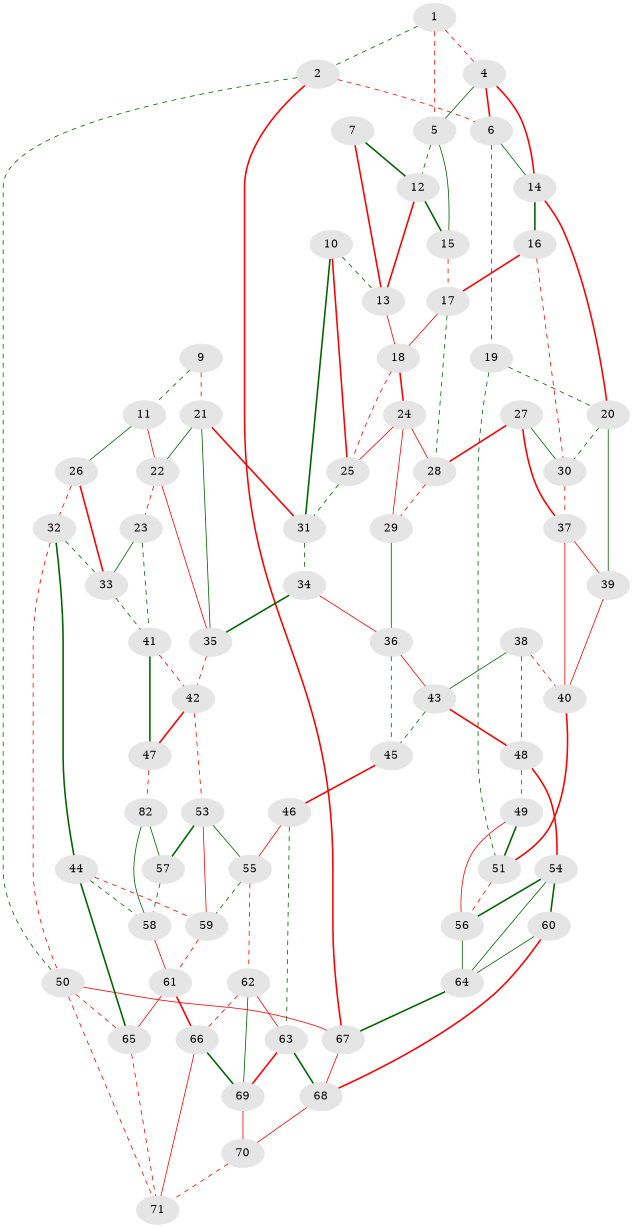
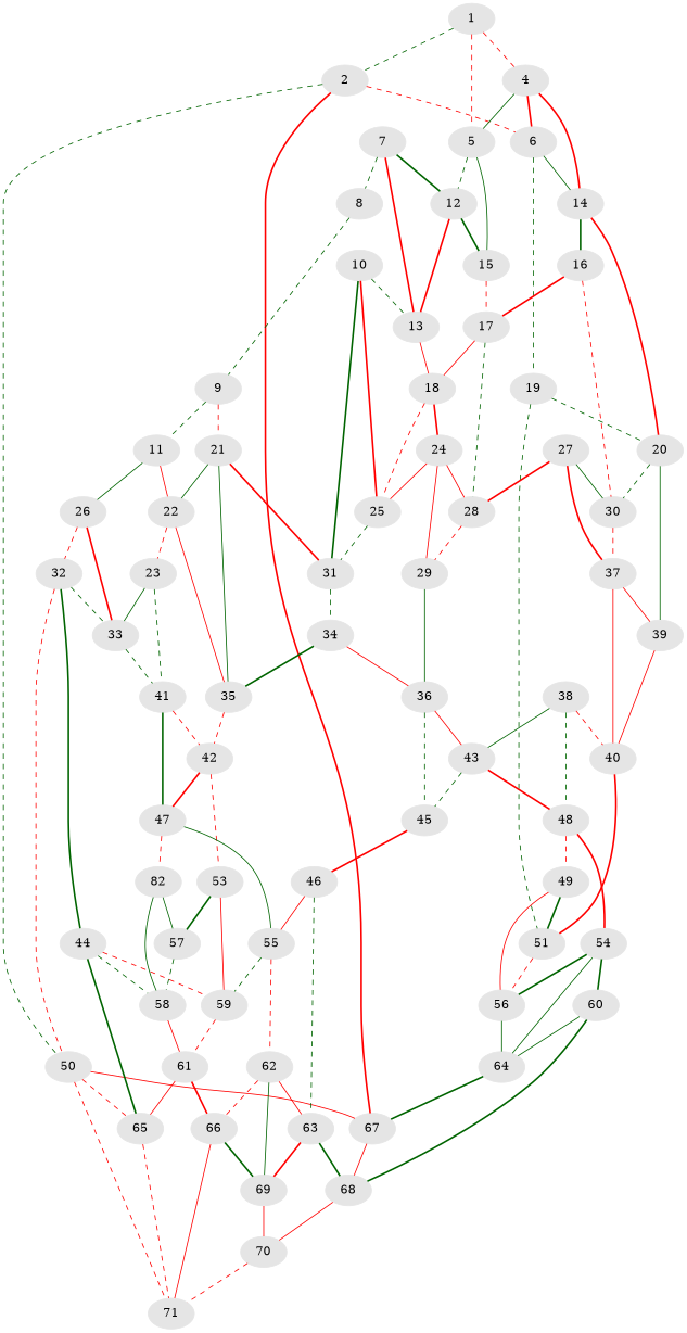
  graph {
    node [color=gray90 style=filled]
    edge [color=red style=dashed weight=1.0]
    1
    2
    4
    5
    6
    50
    67
    14
    12
    15
    19
    65
    71
    68
+   8
    9
    11
    21
    16
    20
    13
    17
    51
    7
    18
    22
    26
    31
    35
    10
    25
    34
    23
    33
    32
    24
    30
    39
    28
    37
    29
    56
    40
    42
    41
    47
    36
    44
    27
    43
    45
    58
    59
    53
    48
    46
    38
    49
    54
    n60 [label=82]
    55
    57
    61
    63
    60
    64
    62
    69
    66
    70
    1 -- 2 [color=darkgreen]
    1 -- 4
    1 -- 5
    2 -- 6
    2 -- 50 [color=darkgreen]
    2 -- 67 [style=bold]
    4 -- 5 [color=darkgreen style=solid]
    4 -- 6 [style=bold]
    4 -- 14 [style=bold]
    5 -- 12 [color=darkgreen]
    5 -- 15 [color=darkgreen style=solid]
    6 -- 14 [color=darkgreen style=solid]
    6 -- 19 [color=darkgreen]
    50 -- 67 [style=solid]
    50 -- 65
    50 -- 71
    67 -- 68 [style=solid]
    14 -- 16 [color=darkgreen style=bold]
    14 -- 20 [style=bold]
    12 -- 15 [color=darkgreen style=bold]
    12 -- 13 [style=bold]
    15 -- 17
    19 -- 20 [color=darkgreen]
    19 -- 51 [color=darkgreen]
    65 -- 71
    68 -- 70 [style=solid]
+   8 -- 9 [color=darkgreen]
    9 -- 11 [color=darkgreen]
    9 -- 21
    11 -- 22 [style=solid]
    11 -- 26 [color=darkgreen style=solid]
    21 -- 22 [color=darkgreen style=solid]
    21 -- 31 [style=bold]
    21 -- 35 [color=darkgreen style=solid]
    16 -- 17 [style=bold]
    16 -- 30
    20 -- 30 [color=darkgreen]
    20 -- 39 [color=darkgreen style=solid]
    13 -- 18 [style=solid]
    17 -- 18 [style=solid]
    17 -- 28 [color=darkgreen]
    51 -- 56
    7 -- 12 [color=darkgreen style=bold]
+   7 -- 8 [color=darkgreen weight=2.0]
    7 -- 13 [style=bold]
    18 -- 25
    18 -- 24 [style=bold]
    22 -- 35 [style=solid]
    22 -- 23
    26 -- 33 [style=bold]
    26 -- 32 [weight=2.0]
    31 -- 34 [color=darkgreen]
    35 -- 42
    10 -- 13 [color=darkgreen]
    10 -- 31 [color=darkgreen style=bold]
    10 -- 25 [style=bold]
    25 -- 31 [color=darkgreen]
    34 -- 35 [color=darkgreen style=bold]
    34 -- 36 [style=solid]
    23 -- 33 [color=darkgreen style=solid]
    23 -- 41 [color=darkgreen]
    33 -- 41 [color=darkgreen]
    32 -- 50
    32 -- 33 [color=darkgreen]
    32 -- 44 [color=darkgreen style=bold]
    24 -- 25 [style=solid]
    24 -- 28 [style=solid]
    24 -- 29 [style=solid]
    30 -- 37
    39 -- 40 [style=solid]
    28 -- 29
    37 -- 39 [style=solid]
    37 -- 40 [style=solid]
    29 -- 36 [color=darkgreen style=solid]
    56 -- 64 [color=darkgreen style=solid]
    40 -- 51 [style=bold]
    42 -- 47 [style=bold]
    42 -- 53
    41 -- 42
    41 -- 47 [color=darkgreen style=bold]
    47 -- n60 [weight=2.0]
    36 -- 43 [style=solid]
    36 -- 45 [color=darkgreen]
    44 -- 65 [color=darkgreen style=bold]
    44 -- 58 [color=darkgreen]
    44 -- 59
    27 -- 30 [color=darkgreen style=solid]
    27 -- 28 [style=bold]
    27 -- 37 [style=bold]
    43 -- 45 [color=darkgreen]
    43 -- 48 [style=bold]
    45 -- 46 [style=bold]
    58 -- 61 [style=solid]
    59 -- 61
    53 -- 59 [style=solid]
-   53 -- 55 [color=darkgreen style=solid]
+   47 -- 55 [color=darkgreen style=solid]
    53 -- 57 [color=darkgreen style=bold]
    48 -- 49
    48 -- 54 [style=bold]
    46 -- 55 [style=solid]
    46 -- 63 [color=darkgreen]
    38 -- 40
    38 -- 43 [color=darkgreen style=solid]
    38 -- 48 [color=darkgreen]
    49 -- 51 [color=darkgreen style=bold]
    49 -- 56 [style=solid]
    54 -- 56 [color=darkgreen style=bold]
    54 -- 60 [color=darkgreen style=bold]
    54 -- 64 [color=darkgreen style=solid]
    n60 -- 58 [color=darkgreen style=solid]
    n60 -- 57 [color=darkgreen style=solid]
    55 -- 59 [color=darkgreen]
    55 -- 62
    57 -- 58 [color=darkgreen]
    61 -- 65 [style=solid]
    61 -- 66 [style=bold]
    63 -- 68 [color=darkgreen style=bold]
    63 -- 69 [style=bold]
-   60 -- 68 [style=bold]
+   60 -- 68 [color=darkgreen style=bold]
    60 -- 64 [color=darkgreen style=solid]
    64 -- 67 [color=darkgreen style=bold weight=2.0]
    62 -- 63 [style=solid]
    62 -- 69 [color=darkgreen style=solid]
    62 -- 66
    69 -- 70 [style=solid]
    66 -- 71 [style=solid]
    66 -- 69 [color=darkgreen style=bold]
    70 -- 71
  }
